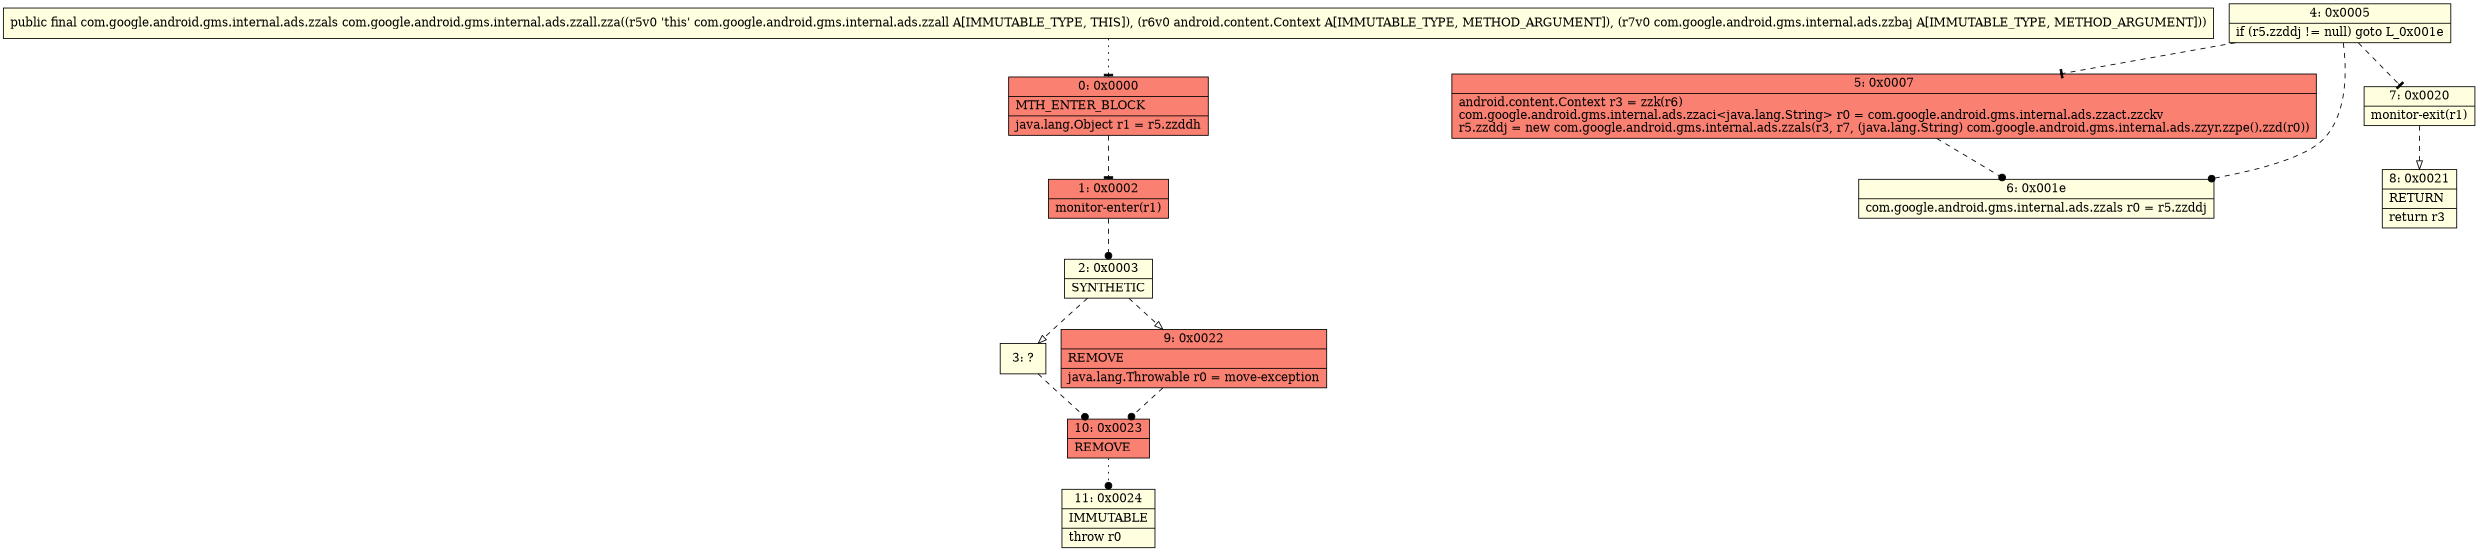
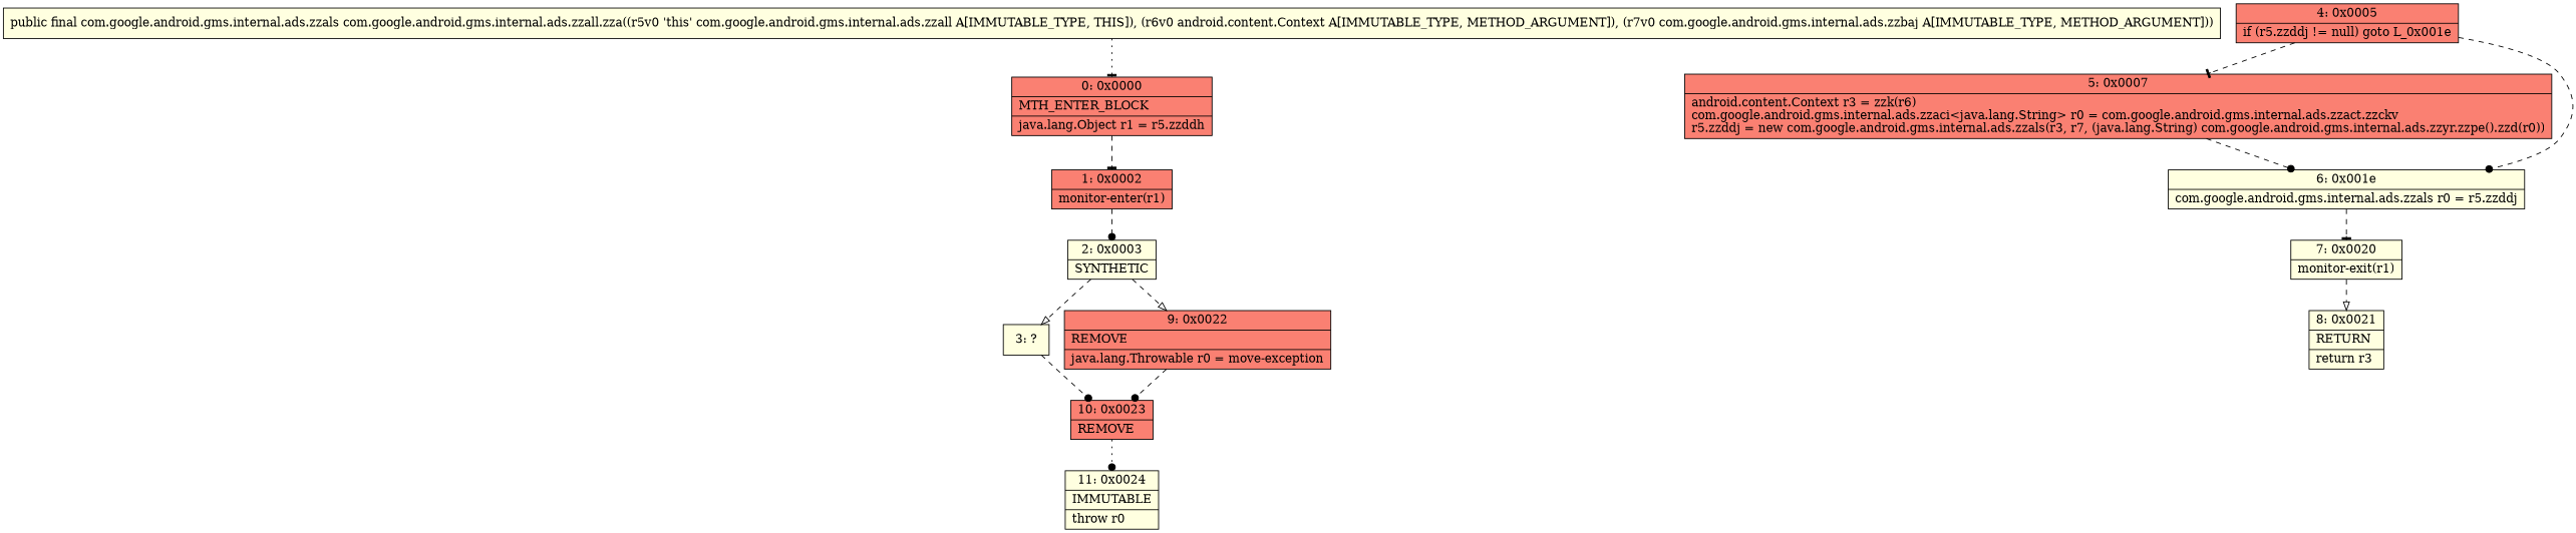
  digraph {
    node [fillcolor=lightyellow shape=record style=filled]
    edge [arrowhead=dot style=dashed]
    n1 [fillcolor=salmon label="{0\:\ 0x0000|MTH_ENTER_BLOCK\l|java.lang.Object r1 = r5.zzddh\l}"]
    n2 [fillcolor=salmon label="{1\:\ 0x0002|monitor\-enter(r1)\l}"]
    n3 [label="{2\:\ 0x0003|SYNTHETIC\l}"]
    n4 [label="{3\:\ ?}"]
    n5 [fillcolor=salmon label="{9\:\ 0x0022|REMOVE\l|java.lang.Throwable r0 = move\-exception\l}"]
    n6 [fillcolor=salmon label="{10\:\ 0x0023|REMOVE\l}"]
-   n7 [label="{4\:\ 0x0005|if (r5.zzddj != null) goto L_0x001e\l}"]
+   n7 [fillcolor=salmon label="{4\:\ 0x0005|if (r5.zzddj != null) goto L_0x001e\l}"]
    n8 [fillcolor=salmon label="{5\:\ 0x0007|android.content.Context r3 = zzk(r6)\lcom.google.android.gms.internal.ads.zzaci\<java.lang.String\> r0 = com.google.android.gms.internal.ads.zzact.zzckv\lr5.zzddj = new com.google.android.gms.internal.ads.zzals(r3, r7, (java.lang.String) com.google.android.gms.internal.ads.zzyr.zzpe().zzd(r0))\l}"]
    n9 [label="{6\:\ 0x001e|com.google.android.gms.internal.ads.zzals r0 = r5.zzddj\l}"]
    n10 [label="{7\:\ 0x0020|monitor\-exit(r1)\l}"]
    n11 [label="{8\:\ 0x0021|RETURN\l|return r3\l}"]
    n12 [label="{11\:\ 0x0024|IMMUTABLE\l|throw r0\l}"]
    n13 [label="{public final com.google.android.gms.internal.ads.zzals com.google.android.gms.internal.ads.zzall.zza((r5v0 'this' com.google.android.gms.internal.ads.zzall A[IMMUTABLE_TYPE, THIS]), (r6v0 android.content.Context A[IMMUTABLE_TYPE, METHOD_ARGUMENT]), (r7v0 com.google.android.gms.internal.ads.zzbaj A[IMMUTABLE_TYPE, METHOD_ARGUMENT])) }"]
    n1 -> n2 [arrowhead=tee]
    n2 -> n3
    n3 -> n4 [arrowhead=onormal]
    n3 -> n5 [arrowhead=onormal]
    n4 -> n6
    n5 -> n6
    n6 -> n12 [style=dotted]
    n7 -> n8 [arrowhead=tee]
    n7 -> n9
    n8 -> n9
-   n7 -> n10 [arrowhead=tee]
+   n9 -> n10 [arrowhead=tee]
    n10 -> n11 [arrowhead=onormal]
    n13 -> n1 [arrowhead=tee style=dotted]
  }
